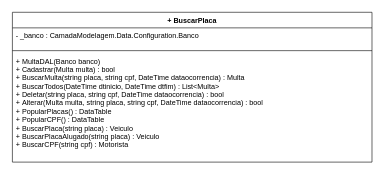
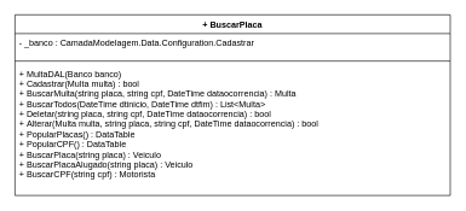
  <mxCell id="0" />
  <mxCell id="1" parent="0" />
  <mxCell id="2" value="+ BuscarPlaca" style="swimlane;fontStyle=1;align=center;verticalAlign=top;childLayout=stackLayout;horizontal=1;startSize=26;horizontalStack=0;resizeParent=1;resizeParentMax=0;resizeLast=0;collapsible=1;marginBottom=0;" parent="1" vertex="1"><mxGeometry x="20" y="20" width="600" height="250" as="geometry" /></mxCell>
- <mxCell id="3" value="- _banco : CamadaModelagem.Data.Configuration.Banco" style="text;strokeColor=none;fillColor=none;align=left;verticalAlign=top;spacingLeft=4;spacingRight=4;overflow=hidden;rotatable=0;points=[[0,0.5],[1,0.5]];portConstraint=eastwest;" parent="2" vertex="1"><mxGeometry y="26" width="600" height="34" as="geometry" /></mxCell>
+ <mxCell id="3" value="- _banco : CamadaModelagem.Data.Configuration.Cadastrar" style="text;strokeColor=none;fillColor=none;align=left;verticalAlign=top;spacingLeft=4;spacingRight=4;overflow=hidden;rotatable=0;points=[[0,0.5],[1,0.5]];portConstraint=eastwest;" parent="2" vertex="1"><mxGeometry y="26" width="600" height="34" as="geometry" /></mxCell>
  <mxCell id="4" value="" style="line;strokeWidth=1;fillColor=none;align=left;verticalAlign=middle;spacingTop=-1;spacingLeft=3;spacingRight=3;rotatable=0;labelPosition=right;points=[];portConstraint=eastwest;" parent="2" vertex="1"><mxGeometry y="60" width="600" height="8" as="geometry" /></mxCell>
  <mxCell id="5" value="+ MultaDAL(Banco banco)&#10;+ Cadastrar(Multa multa) : bool&#10;+ BuscarMulta(string placa, string cpf, DateTime dataocorrencia) : Multa&#10;+ BuscarTodos(DateTime dtinicio, DateTime dtfim) : List&lt;Multa&gt;&#10;+ Deletar(string placa, string cpf, DateTime dataocorrencia) : bool&#10;+ Alterar(Multa multa, string placa, string cpf, DateTime dataocorrencia) : bool&#10;+ PopularPlacas() : DataTable&#10;+ PopularCPF() : DataTable&#10;+ BuscarPlaca(string placa) : Veiculo&#10;+ BuscarPlacaAlugado(string placa) : Veiculo&#10;+ BuscarCPF(string cpf) : Motorista&#10; &#10; " style="text;strokeColor=none;fillColor=none;align=left;verticalAlign=top;spacingLeft=4;spacingRight=4;overflow=hidden;rotatable=0;points=[[0,0.5],[1,0.5]];portConstraint=eastwest;" parent="2" vertex="1"><mxGeometry y="68" width="600" height="182" as="geometry" /></mxCell>
